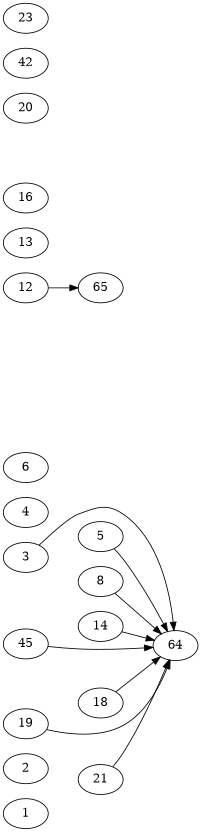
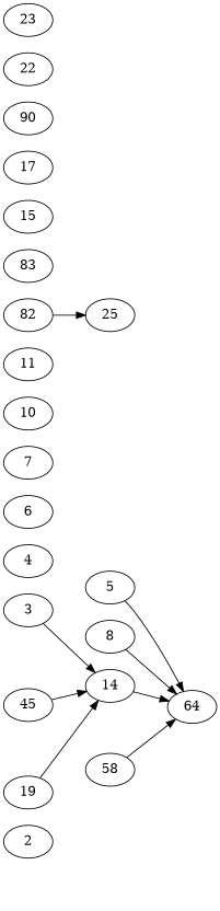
  digraph {
    rankdir=LR
    node [alpha=0.06]
-   1 [alpha=0.12 expect_size=44881920]
    2 [alpha=0.08 expect_size=47384576]
    3 [alpha=0.18 expect_size=35204096]
    n4 [expect_size=30251008 label=64]
    4 [alpha=0.15 expect_size=32814080]
    5 [expect_size=13327360]
    6 [alpha=0.17 expect_size=24435712]
+   7 [expect_size=27874304]
    8 [alpha=0.13 expect_size=43028480]
-   12 [alpha=0.11 expect_size=51790848]
-   25 [alpha=0.14 expect_size=36018176 label=65]
-   13 [alpha=0.07 expect_size=23281664]
+   10 [alpha=0.03 expect_size=22481920]
+   11 [alpha=0.20 expect_size=22625280]
+   12 [alpha=0.11 expect_size=51790848 label=82]
+   25 [alpha=0.14 expect_size=36018176]
+   13 [alpha=0.07 expect_size=23281664 label=83]
    14 [alpha=0.02 expect_size=18848768]
    n16 [alpha=0.14 expect_size=7448576 label=45]
-   16 [alpha=0.11 expect_size=22167552]
-   18 [alpha=0.14 expect_size=28148736]
+   16 [alpha=0.11 expect_size=22167552 label=15]
+   17 [alpha=0.14 expect_size=14345216]
+   18 [alpha=0.14 expect_size=28148736 label=58]
    19 [alpha=0.01 expect_size=11245568]
-   20 [expect_size=28042240]
-   21 [alpha=0.08 expect_size=35428352]
-   22 [alpha=0.08 expect_size=34969600 label=42]
+   20 [expect_size=28042240 label=90]
+   22 [alpha=0.08 expect_size=34969600]
    23 [alpha=0.01 expect_size=14474240]
-   3 -> n4
+   3 -> 14
    5 -> n4
    8 -> n4
    12 -> 25
    14 -> n4
-   n16 -> n4
+   n16 -> 14
    18 -> n4
-   19 -> n4
-   21 -> n4
+   19 -> 14
  }
